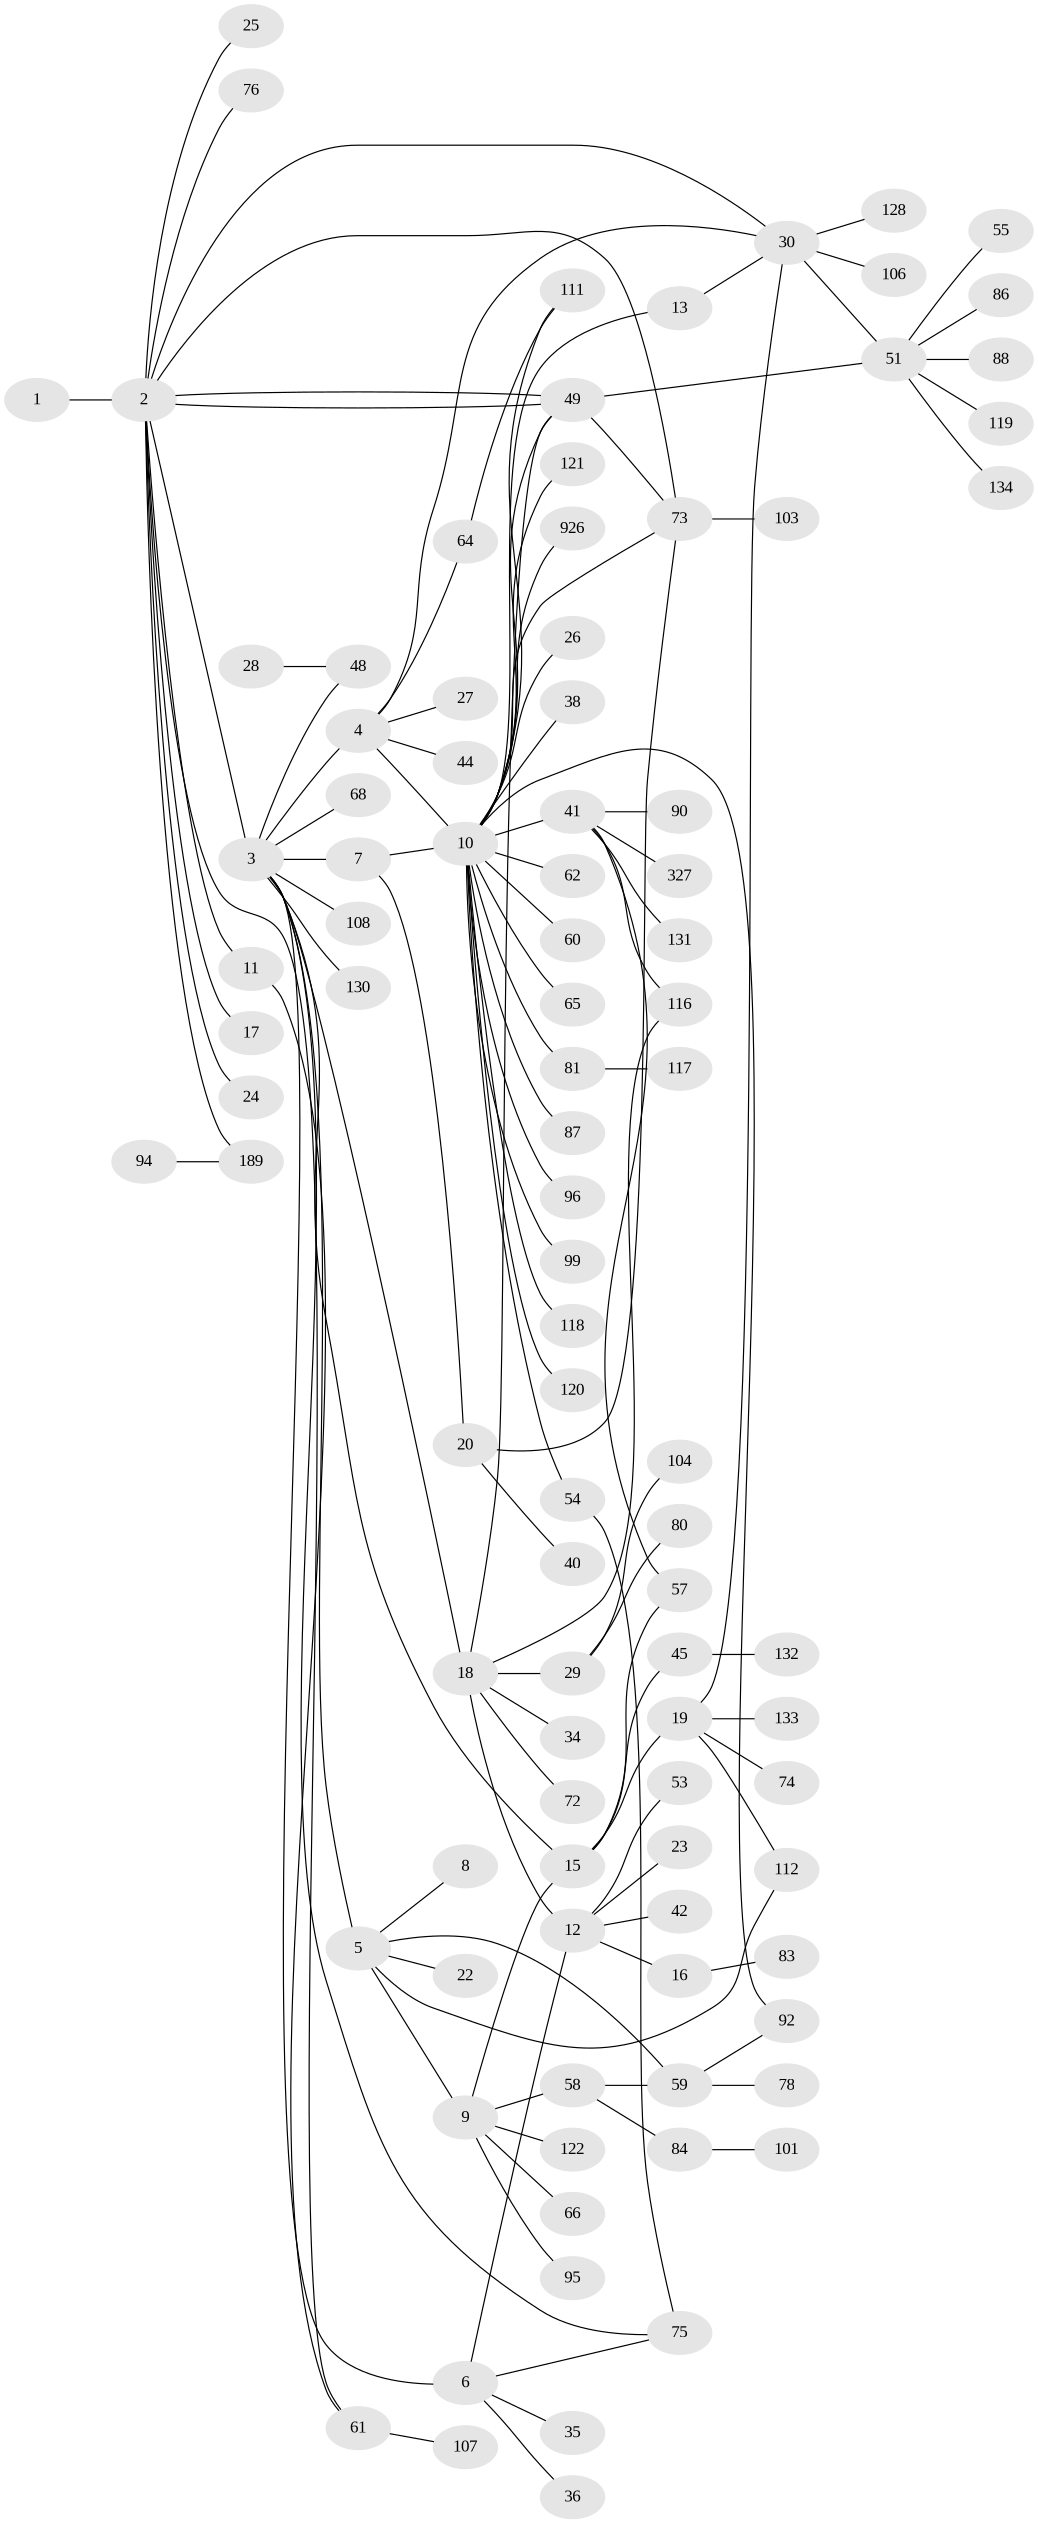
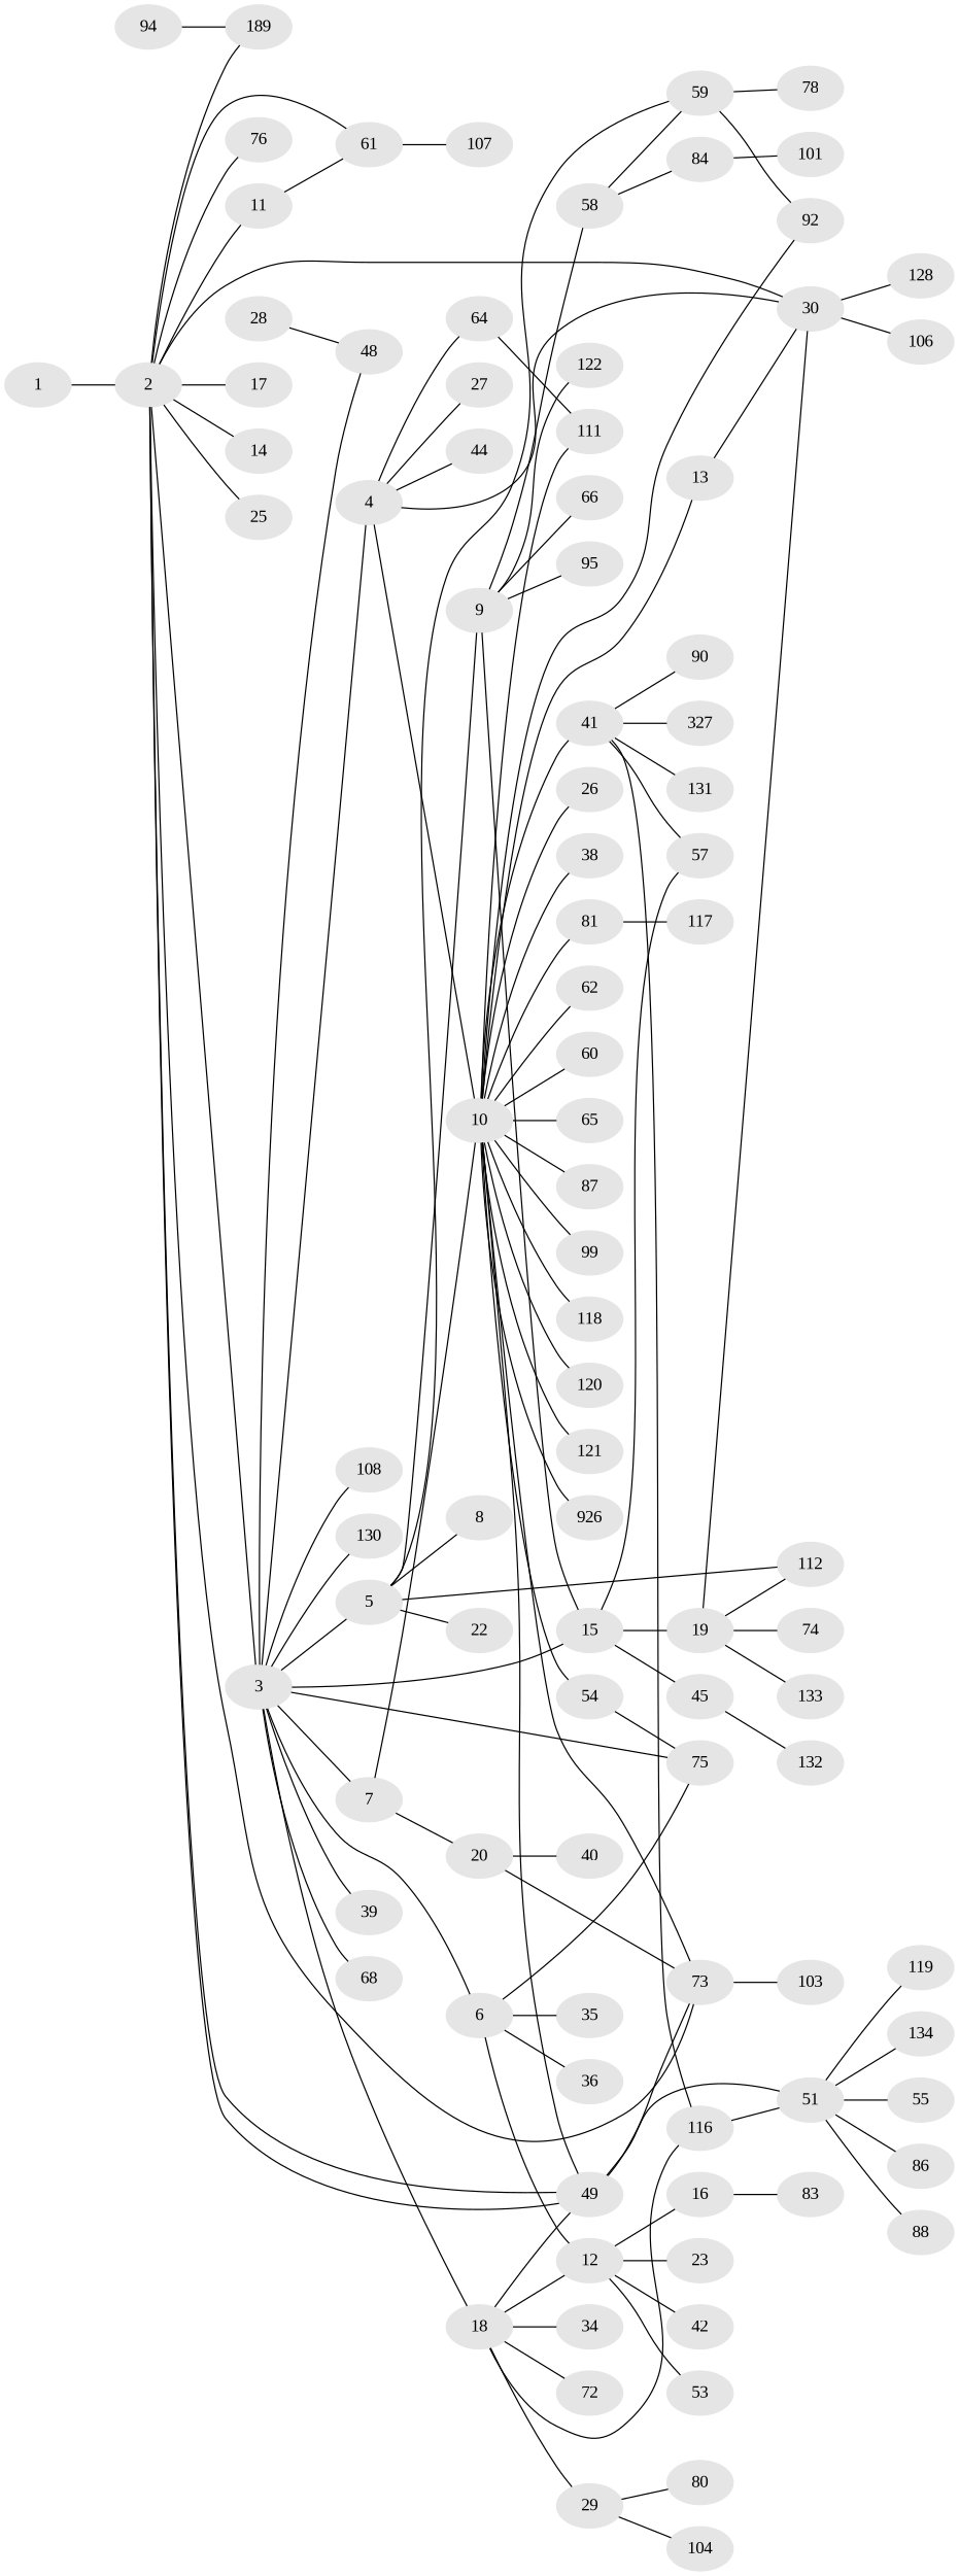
  graph {
    fontname="Liberation Serif"
    rankdir=LR
    node [color=gray90 fontname="Liberation Serif" style=filled]
    edge [fontname="Liberation Serif"]
    2 [super="+63"]
    3 [super="+14"]
    11
    17
-   24 [super="+71"]
+   24 [super="+71" label=14]
    25
    30 [super="+50"]
    49 [super="+91"]
    73 [super="+125"]
    76 [super="+97"]
    n11 [label=189]
    61 [super="+110"]
    1
    4 [super="+21"]
    5 [super="+37"]
    6 [super="+46"]
    7
    15 [super="+43"]
    18 [super="+105"]
+   39
    48 [super="+56"]
    68
    75 [super="+113"]
    108
    130
    51 [super="+98"]
    106
    128
    103
    94
    10 [super="+70"]
    27
    44 [super="+124"]
    64 [super="+100"]
    8
    9 [super="+31"]
    22
    59 [super="+69"]
    112
    12 [super="+77"]
    35
    36
    20 [super="+79"]
    19 [super="+33"]
    45
    57
    29 [super="+102"]
    34
    72
    116 [super="+123"]
    13 [super="+135"]
    26
    38
    41 [super="+85"]
    n55 [label=62]
    54
    60 [super="+67"]
    65
    81 [super="+93"]
    87
    92
-   96
    99
    111 [super="+115"]
    118
    120
    121
    n68 [label=926]
    58 [super="+129"]
    66
    95
    122
    78 [super="+82"]
    16
    23 [super="+89"]
    42
    53
    40
    84 [super="+114"]
    90
    n81 [label=327]
    131
    117
    107
    83
    74
    133
    132
    28 [super="+47"]
    80
    104
    55
    86
    88
    119
    134
    101
    2 -- 3
    2 -- 11
    2 -- 17
    2 -- 24
    2 -- 25
    2 -- 30 [weight=2]
    2 -- 49
    2 -- 49
    2 -- 73
    2 -- 76
    2 -- n11
    2 -- 61
    3 -- 4
    3 -- 5
    3 -- 6
    3 -- 7
    3 -- 15
    3 -- 18
+   3 -- 39
    3 -- 48
    3 -- 68
    3 -- 75
    3 -- 108
    3 -- 130
    11 -- 61
-   30 -- 51
+   116 -- 51
    30 -- 106
    30 -- 128
    49 -- 73
    49 -- 51
    73 -- 103
    61 -- 107
    1 -- 2
    4 -- 30
    4 -- 10
    4 -- 27
    4 -- 44
    4 -- 64
    5 -- 8
    5 -- 9
    5 -- 22
    5 -- 59
    5 -- 112
    6 -- 75
    6 -- 12
    6 -- 35
    6 -- 36
    7 -- 10
    7 -- 20
    15 -- 19
    15 -- 45
    15 -- 57
    18 -- 49
    18 -- 12
    18 -- 29
    18 -- 34
    18 -- 72
    18 -- 116
    51 -- 55
    51 -- 86
    51 -- 88
    51 -- 119
    51 -- 134
    94 -- n11
    10 -- 49
    10 -- 73
    10 -- 13
    10 -- 26
    10 -- 38
    10 -- 41
    10 -- n55
    10 -- 54
    10 -- 60
    10 -- 65
    10 -- 81
    10 -- 87
    10 -- 92
-   10 -- 96
    10 -- 99
    10 -- 111
    10 -- 118
    10 -- 120
    10 -- 121
    10 -- n68
    64 -- 111
    9 -- 15
    9 -- 58
    9 -- 66
    9 -- 95
    9 -- 122
    59 -- 92
    59 -- 78
    12 -- 16
    12 -- 23
    12 -- 42
    12 -- 53
    20 -- 73
    20 -- 40
    19 -- 30
    19 -- 112
    19 -- 74
    19 -- 133
    45 -- 132
    29 -- 80
    29 -- 104
    13 -- 30
    41 -- 57
    41 -- 116
    41 -- 90
    41 -- n81
    41 -- 131
    54 -- 75
    81 -- 117
    58 -- 59
    58 -- 84
    16 -- 83
    84 -- 101
    28 -- 48
  }
